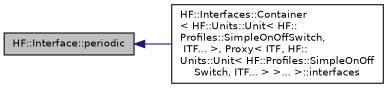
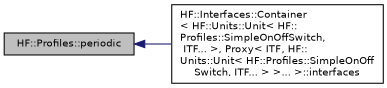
  digraph {
    rankdir=LR
    node [color=black fontname=Helvetica fontsize=10 shape=record style=filled]
-   n1 [fillcolor=grey75 fontcolor=black height=0.2 label="HF::Interface::periodic" width=0.4]
+   n1 [fillcolor=grey75 fontcolor=black height=0.2 label="HF::Profiles::periodic" width=0.4]
    n2 [fillcolor=white height=0.2 label="HF::Interfaces::Container\l\< HF::Units::Unit\< HF::\lProfiles::SimpleOnOffSwitch,\l ITF... \>, Proxy\< ITF, HF::\lUnits::Unit\< HF::Profiles::SimpleOnOff\lSwitch, ITF... \> \>... \>::interfaces" width=0.4]
    n1 -> n2 [color=midnightblue dir=back fontname=Helvetica fontsize=10 labelfontname=Helvetica labelfontsize=10 style=solid]
  }
